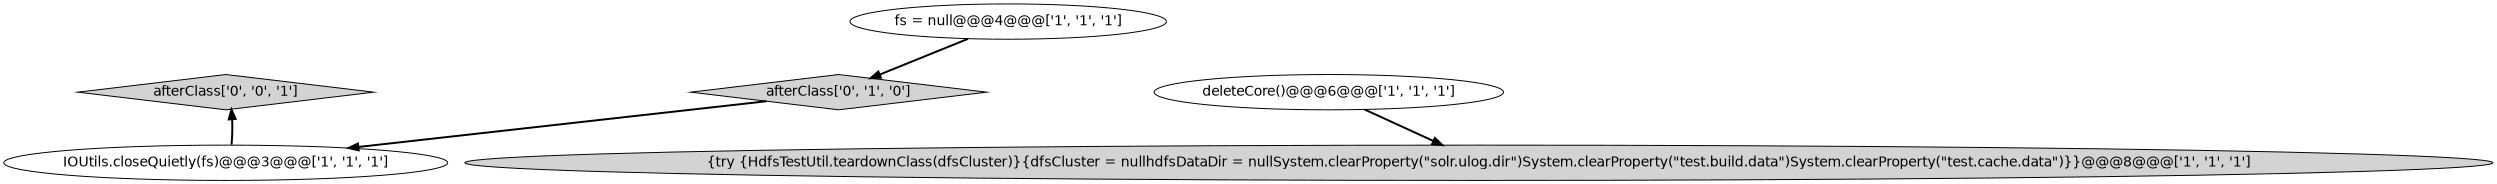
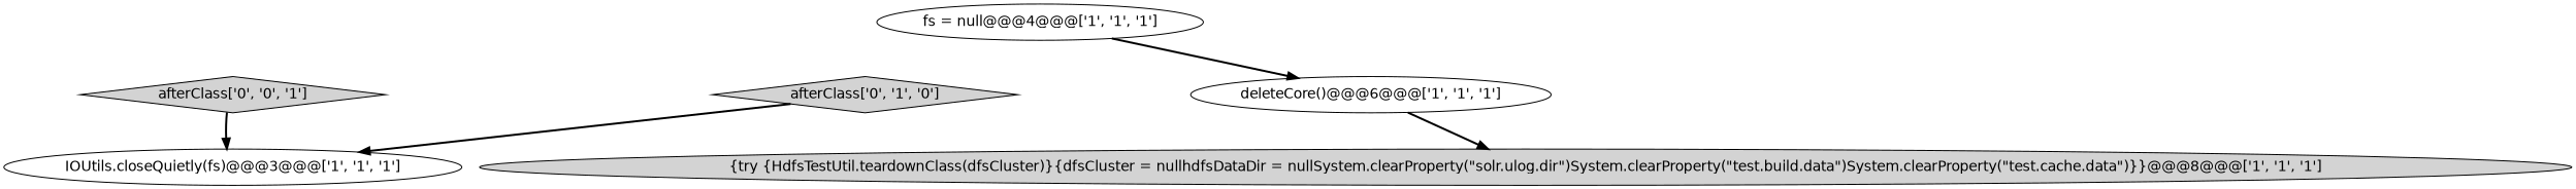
  digraph {
    fontname="DejaVu Sans"
    node [fillcolor=lightgray fontname="DejaVu Sans" shape=ellipse style=filled]
    edge [fontname="DejaVu Sans" style=bold]
    n1 [label="afterClass['0', '0', '1']" shape=diamond]
    n2 [fillcolor=white label="IOUtils.closeQuietly(fs)@@@3@@@['1', '1', '1']"]
    n3 [fillcolor=white label="deleteCore()@@@6@@@['1', '1', '1']"]
    n4 [label="{try {HdfsTestUtil.teardownClass(dfsCluster)}{dfsCluster = nullhdfsDataDir = nullSystem.clearProperty(\"solr.ulog.dir\")System.clearProperty(\"test.build.data\")System.clearProperty(\"test.cache.data\")}}@@@8@@@['1', '1', '1']"]
    n5 [fillcolor=white label="fs = null@@@4@@@['1', '1', '1']"]
    n6 [label="afterClass['0', '1', '0']" shape=diamond]
-   n2 -> n1
+   n1 -> n2
    n3 -> n4
-   n5 -> n6
+   n5 -> n3
    n6 -> n2
  }
